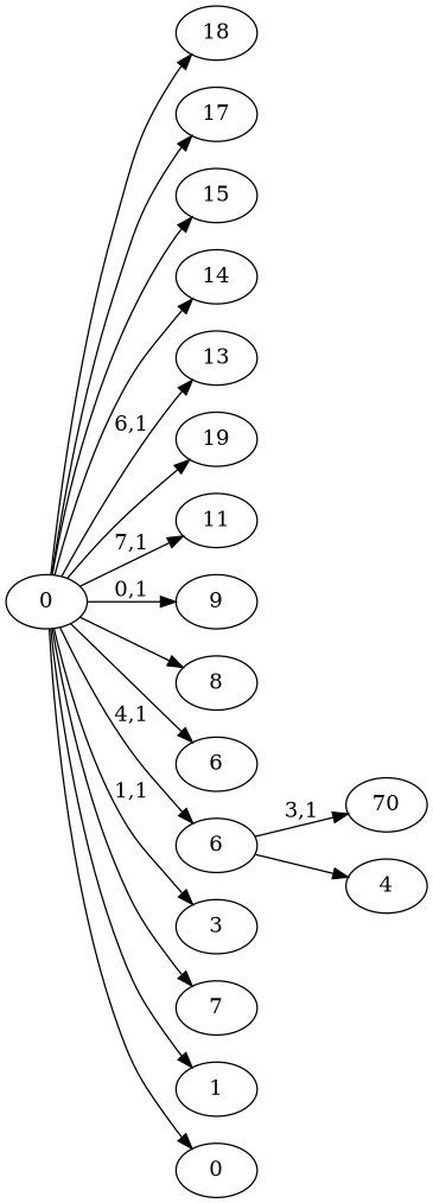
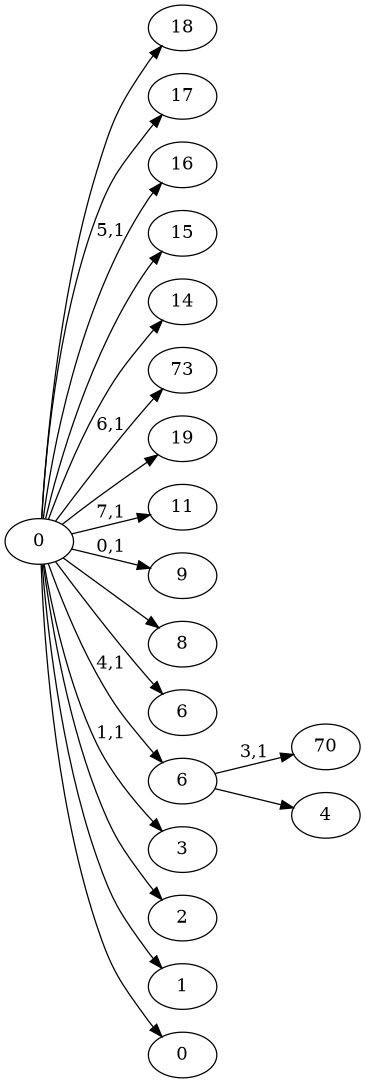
  digraph {
    rankdir=LR
    n1 [label=18]
    n2 [label=17]
+   n3 [label=16]
    n4 [label=15]
    n5 [label=14]
-   n6 [label=13]
+   n6 [label=73]
    n7 [label=19]
    n8 [label=11]
    n9 [label=70]
    n10 [label=9]
    n11 [label=8]
    n12 [label=6]
    n13 [label=4]
    6
    n15 [label=3]
-   n16 [label=7]
+   n16 [label=2]
    n17 [label=1]
    n18 [label=0]
    0
    6 -> n9 [label="3,1"]
    6 -> n13
    0 -> n1
    0 -> n2
+   0 -> n3 [label="5,1"]
    0 -> n4
    0 -> n5
    0 -> n6 [label="6,1"]
    0 -> n7
    0 -> n8 [label="7,1"]
    0 -> n10 [label="0,1"]
    0 -> n11
    0 -> n12
    0 -> 6 [label="4,1"]
    0 -> n15 [label="1,1"]
    0 -> n16
    0 -> n17
    0 -> n18
  }
